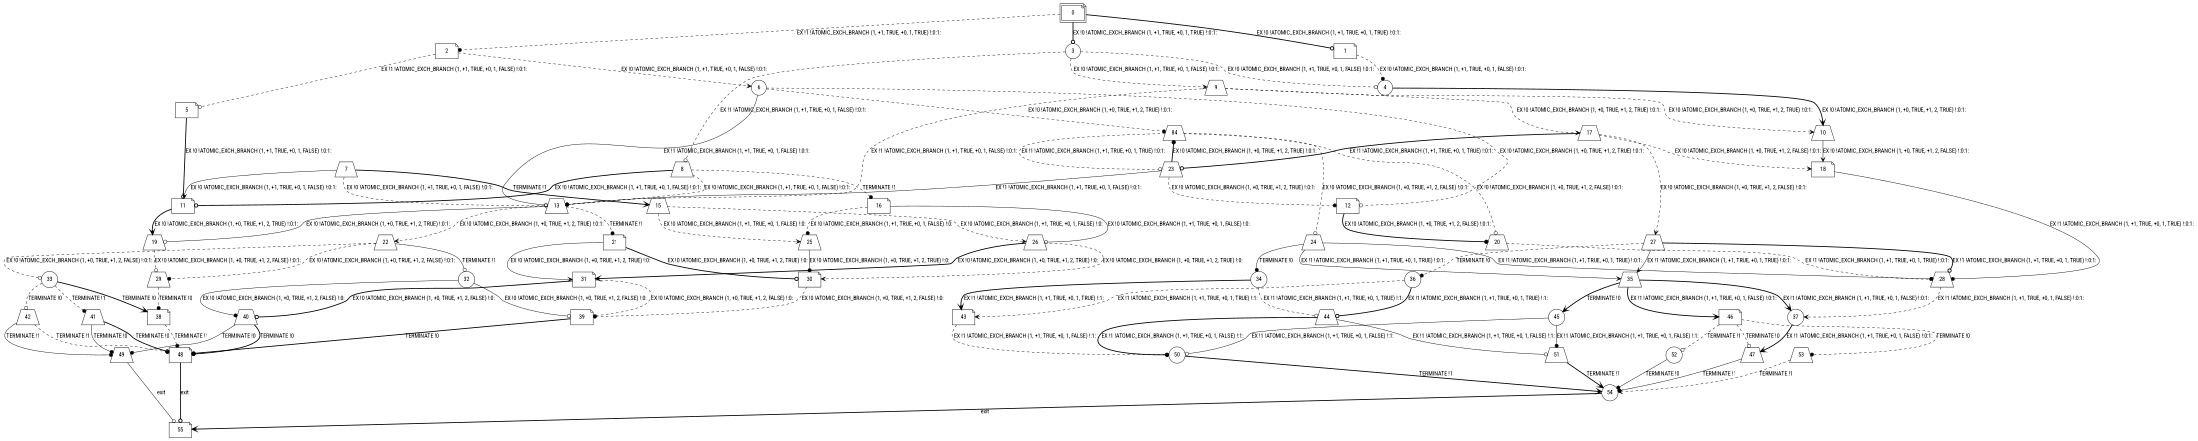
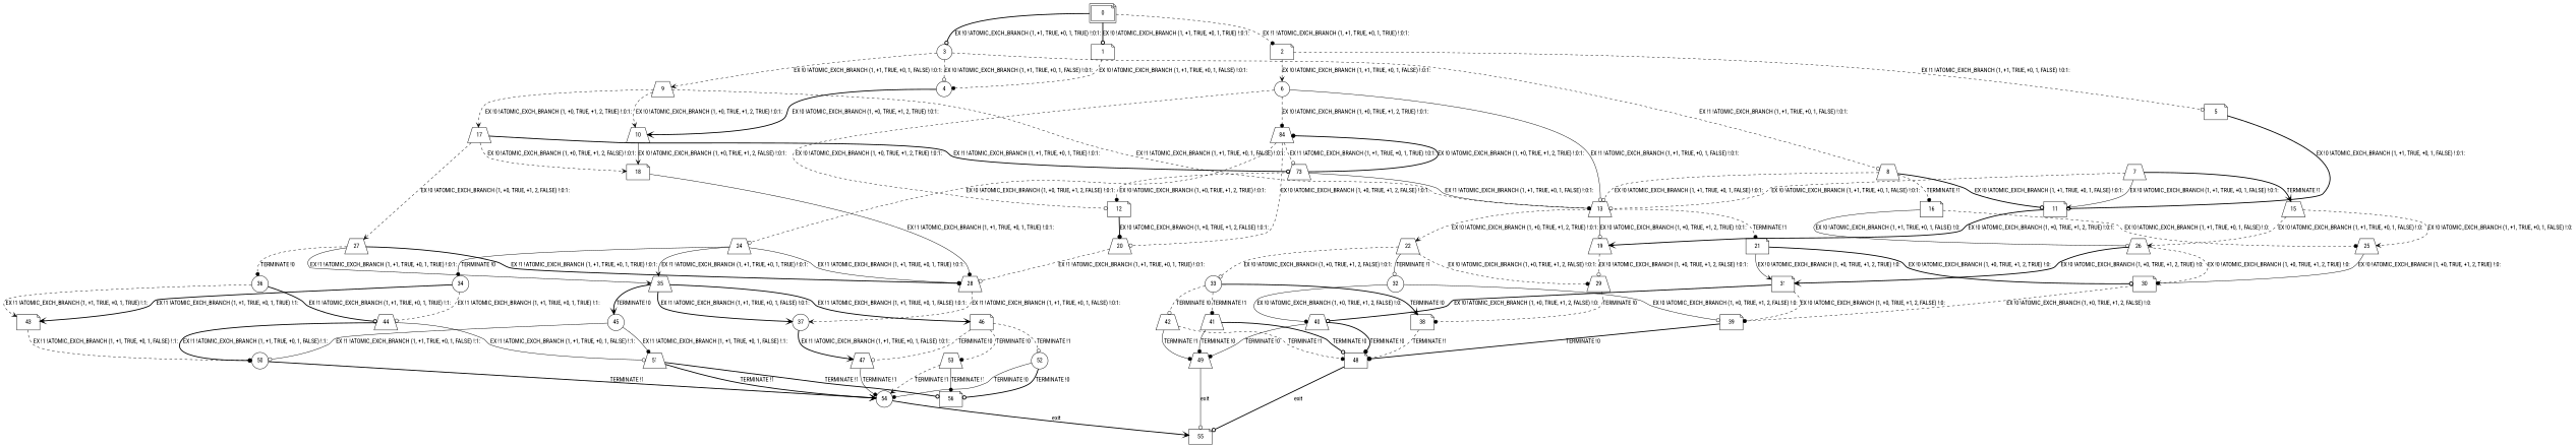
  digraph {
    fontname="Roboto Condensed"
    node [fontname="Roboto Condensed" shape=trapezium]
    edge [arrowhead=odot fontname="Roboto Condensed" style=dashed]
    0 [peripheries=2 shape=note]
    1 [shape=note]
    2 [shape=note]
    3 [shape=circle]
    4 [shape=circle]
    5 [shape=note]
    6 [shape=circle]
    8
    9
    10
    11 [shape=note]
    12 [shape=note]
    13
    n14 [label=84]
    7
    15
    16 [shape=note]
    17
    18 [shape=note]
    19
    20
    21 [shape=note]
    22
-   23
+   23 [label=73]
    24
    25
    26
    27
    28
    29
    30 [shape=note]
    31 [shape=note]
    32 [shape=circle]
    33 [shape=circle]
    34 [shape=circle]
    35
    36 [shape=circle]
    37 [shape=circle]
    38 [shape=note]
    39 [shape=note]
    40
    41
    42
    43 [shape=note]
    44
    45 [shape=circle]
    46 [shape=note]
    47
    48 [shape=note]
    49
    50 [shape=circle]
    51
    52 [shape=circle]
    53
    54 [shape=circle]
    55 [shape=note]
+   56 [shape=note]
    0 -> 1 [label="EX !0 !ATOMIC_EXCH_BRANCH (1, +1, TRUE, +0, 1, TRUE) !:0:1:" style=bold]
    0 -> 2 [arrowhead=dot label="EX !1 !ATOMIC_EXCH_BRANCH (1, +1, TRUE, +0, 1, TRUE) !:0:1:"]
    0 -> 3 [label="EX !0 !ATOMIC_EXCH_BRANCH (1, +1, TRUE, +0, 1, TRUE) !:0:1:" style=bold]
    1 -> 4 [arrowhead=dot label="EX !0 !ATOMIC_EXCH_BRANCH (1, +1, TRUE, +0, 1, FALSE) !:0:1:"]
    2 -> 5 [label="EX !1 !ATOMIC_EXCH_BRANCH (1, +1, TRUE, +0, 1, FALSE) !:0:1:"]
    2 -> 6 [arrowhead=vee label="EX !0 !ATOMIC_EXCH_BRANCH (1, +1, TRUE, +0, 1, FALSE) !:0:1:"]
    3 -> 4 [label="EX !0 !ATOMIC_EXCH_BRANCH (1, +1, TRUE, +0, 1, FALSE) !:0:1:"]
    3 -> 8 [label="EX !1 !ATOMIC_EXCH_BRANCH (1, +1, TRUE, +0, 1, FALSE) !:0:1:"]
    3 -> 9 [arrowhead=vee label="EX !0 !ATOMIC_EXCH_BRANCH (1, +1, TRUE, +0, 1, FALSE) !:0:1:"]
    4 -> 10 [arrowhead=vee label="EX !0 !ATOMIC_EXCH_BRANCH (1, +0, TRUE, +1, 2, TRUE) !:0:1:" style=bold]
    5 -> 11 [label="EX !0 !ATOMIC_EXCH_BRANCH (1, +1, TRUE, +0, 1, FALSE) !:0:1:" style=bold]
    6 -> 12 [label="EX !0 !ATOMIC_EXCH_BRANCH (1, +0, TRUE, +1, 2, TRUE) !:0:1:"]
    6 -> 13 [label="EX !1 !ATOMIC_EXCH_BRANCH (1, +1, TRUE, +0, 1, FALSE) !:0:1:" style=solid]
    6 -> n14 [arrowhead=dot label="EX !0 !ATOMIC_EXCH_BRANCH (1, +0, TRUE, +1, 2, TRUE) !:0:1:"]
    8 -> 11 [label="EX !0 !ATOMIC_EXCH_BRANCH (1, +1, TRUE, +0, 1, FALSE) !:0:1:" style=bold]
    8 -> 13 [label="EX !0 !ATOMIC_EXCH_BRANCH (1, +1, TRUE, +0, 1, FALSE) !:0:1:"]
    8 -> 16 [arrowhead=dot label="TERMINATE !1"]
    9 -> 10 [arrowhead=vee label="EX !0 !ATOMIC_EXCH_BRANCH (1, +0, TRUE, +1, 2, TRUE) !:0:1:"]
    9 -> 13 [label="EX !1 !ATOMIC_EXCH_BRANCH (1, +1, TRUE, +0, 1, FALSE) !:0:1:"]
    9 -> 17 [arrowhead=vee label="EX !0 !ATOMIC_EXCH_BRANCH (1, +0, TRUE, +1, 2, TRUE) !:0:1:"]
    10 -> 18 [arrowhead=vee label="EX !0 !ATOMIC_EXCH_BRANCH (1, +0, TRUE, +1, 2, FALSE) !:0:1:" style=solid]
    11 -> 19 [arrowhead=vee label="EX !0 !ATOMIC_EXCH_BRANCH (1, +0, TRUE, +1, 2, TRUE) !:0:1:" style=bold]
    12 -> 20 [arrowhead=dot label="EX !0 !ATOMIC_EXCH_BRANCH (1, +0, TRUE, +1, 2, FALSE) !:0:1:" style=bold]
    13 -> 19 [label="EX !0 !ATOMIC_EXCH_BRANCH (1, +0, TRUE, +1, 2, TRUE) !:0:1:" style=solid]
    13 -> 21 [arrowhead=dot label="TERMINATE !1"]
    13 -> 22 [arrowhead=vee label="EX !0 !ATOMIC_EXCH_BRANCH (1, +0, TRUE, +1, 2, TRUE) !:0:1:"]
    n14 -> 20 [label="EX !0 !ATOMIC_EXCH_BRANCH (1, +0, TRUE, +1, 2, FALSE) !:0:1:"]
    n14 -> 23 [label="EX !1 !ATOMIC_EXCH_BRANCH (1, +1, TRUE, +0, 1, TRUE) !:0:1:"]
    n14 -> 24 [label="EX !0 !ATOMIC_EXCH_BRANCH (1, +0, TRUE, +1, 2, FALSE) !:0:1:"]
    7 -> 11 [arrowhead=vee label="EX !0 !ATOMIC_EXCH_BRANCH (1, +1, TRUE, +0, 1, FALSE) !:0:1:" style=solid]
    7 -> 13 [label="EX !0 !ATOMIC_EXCH_BRANCH (1, +1, TRUE, +0, 1, FALSE) !:0:1:"]
    7 -> 15 [arrowhead=vee label="TERMINATE !1" style=bold]
    15 -> 25 [arrowhead=vee label="EX !0 !ATOMIC_EXCH_BRANCH (1, +1, TRUE, +0, 1, FALSE) !:0:"]
    15 -> 26 [arrowhead=vee label="EX !0 !ATOMIC_EXCH_BRANCH (1, +1, TRUE, +0, 1, FALSE) !:0:"]
    16 -> 25 [arrowhead=dot label="EX !0 !ATOMIC_EXCH_BRANCH (1, +1, TRUE, +0, 1, FALSE) !:0:"]
    16 -> 26 [label="EX !0 !ATOMIC_EXCH_BRANCH (1, +1, TRUE, +0, 1, FALSE) !:0:" style=solid]
    17 -> 18 [arrowhead=vee label="EX !0 !ATOMIC_EXCH_BRANCH (1, +0, TRUE, +1, 2, FALSE) !:0:1:"]
    17 -> 23 [label="EX !1 !ATOMIC_EXCH_BRANCH (1, +1, TRUE, +0, 1, TRUE) !:0:1:" style=bold]
    17 -> 27 [arrowhead=vee label="EX !0 !ATOMIC_EXCH_BRANCH (1, +0, TRUE, +1, 2, FALSE) !:0:1:"]
    18 -> 28 [arrowhead=dot label="EX !1 !ATOMIC_EXCH_BRANCH (1, +1, TRUE, +0, 1, TRUE) !:0:1:" style=solid]
    19 -> 29 [label="EX !0 !ATOMIC_EXCH_BRANCH (1, +0, TRUE, +1, 2, FALSE) !:0:1:"]
    20 -> 28 [label="EX !1 !ATOMIC_EXCH_BRANCH (1, +1, TRUE, +0, 1, TRUE) !:0:1:"]
    21 -> 30 [label="EX !0 !ATOMIC_EXCH_BRANCH (1, +0, TRUE, +1, 2, TRUE) !:0:" style=bold]
    21 -> 31 [arrowhead=vee label="EX !0 !ATOMIC_EXCH_BRANCH (1, +0, TRUE, +1, 2, TRUE) !:0:" style=solid]
    22 -> 29 [arrowhead=dot label="EX !0 !ATOMIC_EXCH_BRANCH (1, +0, TRUE, +1, 2, FALSE) !:0:1:"]
    22 -> 32 [label="TERMINATE !1" style=solid]
    22 -> 33 [label="EX !0 !ATOMIC_EXCH_BRANCH (1, +0, TRUE, +1, 2, FALSE) !:0:1:"]
    23 -> 12 [arrowhead=dot label="EX !0 !ATOMIC_EXCH_BRANCH (1, +0, TRUE, +1, 2, TRUE) !:0:1:"]
    23 -> 13 [arrowhead=dot label="EX !1 !ATOMIC_EXCH_BRANCH (1, +1, TRUE, +0, 1, FALSE) !:0:1:" style=solid]
    23 -> n14 [arrowhead=dot label="EX !0 !ATOMIC_EXCH_BRANCH (1, +0, TRUE, +1, 2, TRUE) !:0:1:" style=bold]
    24 -> 28 [arrowhead=dot label="EX !1 !ATOMIC_EXCH_BRANCH (1, +1, TRUE, +0, 1, TRUE) !:0:1:" style=solid]
    24 -> 34 [arrowhead=dot label="TERMINATE !0" style=solid]
    24 -> 35 [arrowhead=vee label="EX !1 !ATOMIC_EXCH_BRANCH (1, +1, TRUE, +0, 1, TRUE) !:0:1:" style=solid]
    25 -> 30 [arrowhead=dot label="EX !0 !ATOMIC_EXCH_BRANCH (1, +0, TRUE, +1, 2, TRUE) !:0:" style=solid]
    26 -> 30 [arrowhead=vee label="EX !0 !ATOMIC_EXCH_BRANCH (1, +0, TRUE, +1, 2, TRUE) !:0:"]
    26 -> 31 [arrowhead=vee label="EX !0 !ATOMIC_EXCH_BRANCH (1, +0, TRUE, +1, 2, TRUE) !:0:" style=bold]
    27 -> 28 [label="EX !1 !ATOMIC_EXCH_BRANCH (1, +1, TRUE, +0, 1, TRUE) !:0:1:" style=bold]
    27 -> 35 [arrowhead=vee label="EX !1 !ATOMIC_EXCH_BRANCH (1, +1, TRUE, +0, 1, TRUE) !:0:1:" style=solid]
    27 -> 36 [arrowhead=dot label="TERMINATE !0"]
    28 -> 37 [arrowhead=vee label="EX !1 !ATOMIC_EXCH_BRANCH (1, +1, TRUE, +0, 1, FALSE) !:0:1:"]
    29 -> 38 [arrowhead=dot label="TERMINATE !0"]
    30 -> 39 [arrowhead=dot label="EX !0 !ATOMIC_EXCH_BRANCH (1, +0, TRUE, +1, 2, FALSE) !:0:"]
    31 -> 39 [label="EX !0 !ATOMIC_EXCH_BRANCH (1, +0, TRUE, +1, 2, FALSE) !:0:"]
    31 -> 40 [label="EX !0 !ATOMIC_EXCH_BRANCH (1, +0, TRUE, +1, 2, FALSE) !:0:" style=bold]
    32 -> 39 [label="EX !0 !ATOMIC_EXCH_BRANCH (1, +0, TRUE, +1, 2, FALSE) !:0:" style=solid]
    32 -> 40 [arrowhead=dot label="EX !0 !ATOMIC_EXCH_BRANCH (1, +0, TRUE, +1, 2, FALSE) !:0:" style=solid]
    33 -> 38 [arrowhead=vee label="TERMINATE !0" style=bold]
    33 -> 41 [arrowhead=dot label="TERMINATE !1"]
    33 -> 42 [label="TERMINATE !0"]
    34 -> 43 [arrowhead=vee label="EX !1 !ATOMIC_EXCH_BRANCH (1, +1, TRUE, +0, 1, TRUE) !:1:" style=bold]
    34 -> 44 [label="EX !1 !ATOMIC_EXCH_BRANCH (1, +1, TRUE, +0, 1, TRUE) !:1:"]
    35 -> 37 [arrowhead=vee label="EX !1 !ATOMIC_EXCH_BRANCH (1, +1, TRUE, +0, 1, FALSE) !:0:1:" style=bold]
    35 -> 45 [arrowhead=vee label="TERMINATE !0" style=bold]
    35 -> 46 [arrowhead=vee label="EX !1 !ATOMIC_EXCH_BRANCH (1, +1, TRUE, +0, 1, FALSE) !:0:1:" style=bold]
    36 -> 43 [arrowhead=vee label="EX !1 !ATOMIC_EXCH_BRANCH (1, +1, TRUE, +0, 1, TRUE) !:1:"]
    36 -> 44 [label="EX !1 !ATOMIC_EXCH_BRANCH (1, +1, TRUE, +0, 1, TRUE) !:1:" style=bold]
    37 -> 47 [arrowhead=vee label="EX !1 !ATOMIC_EXCH_BRANCH (1, +1, TRUE, +0, 1, FALSE) !:0:1:" style=bold]
    38 -> 48 [arrowhead=dot label="TERMINATE !1"]
    39 -> 48 [arrowhead=dot label="TERMINATE !0" style=bold]
    40 -> 48 [arrowhead=dot label="TERMINATE !0" style=bold]
    40 -> 49 [arrowhead=dot label="TERMINATE !0" style=solid]
    41 -> 48 [label="TERMINATE !0" style=bold]
    41 -> 49 [arrowhead=dot label="TERMINATE !0" style=solid]
    42 -> 48 [arrowhead=dot label="TERMINATE !1"]
    42 -> 49 [arrowhead=dot label="TERMINATE !1" style=solid]
    43 -> 50 [label="EX !1 !ATOMIC_EXCH_BRANCH (1, +1, TRUE, +0, 1, FALSE) !:1:"]
    44 -> 50 [arrowhead=dot label="EX !1 !ATOMIC_EXCH_BRANCH (1, +1, TRUE, +0, 1, FALSE) !:1:" style=bold]
    44 -> 51 [label="EX !1 !ATOMIC_EXCH_BRANCH (1, +1, TRUE, +0, 1, FALSE) !:1:" style=solid]
    45 -> 50 [label="EX !1 !ATOMIC_EXCH_BRANCH (1, +1, TRUE, +0, 1, FALSE) !:1:" style=solid]
    45 -> 51 [arrowhead=dot label="EX !1 !ATOMIC_EXCH_BRANCH (1, +1, TRUE, +0, 1, FALSE) !:1:" style=solid]
    46 -> 47 [label="TERMINATE !0"]
    46 -> 52 [label="TERMINATE !1"]
    46 -> 53 [arrowhead=dot label="TERMINATE !0"]
    47 -> 54 [arrowhead=dot label="TERMINATE !1" style=solid]
    48 -> 55 [label=exit style=bold]
    49 -> 55 [label=exit style=solid]
    50 -> 54 [arrowhead=vee label="TERMINATE !1" style=bold]
    51 -> 54 [arrowhead=vee label="TERMINATE !1" style=bold]
+   51 -> 56 [label="TERMINATE !1" style=bold]
    52 -> 54 [arrowhead=dot label="TERMINATE !0" style=solid]
+   52 -> 56 [label="TERMINATE !0" style=bold]
    53 -> 54 [arrowhead=vee label="TERMINATE !1"]
+   53 -> 56 [arrowhead=dot label="TERMINATE !1" style=solid]
    54 -> 55 [arrowhead=vee label=exit style=bold]
  }
